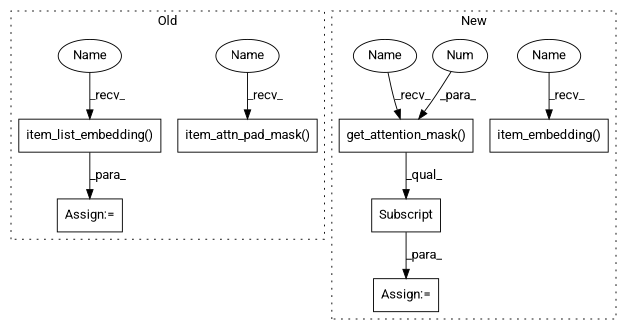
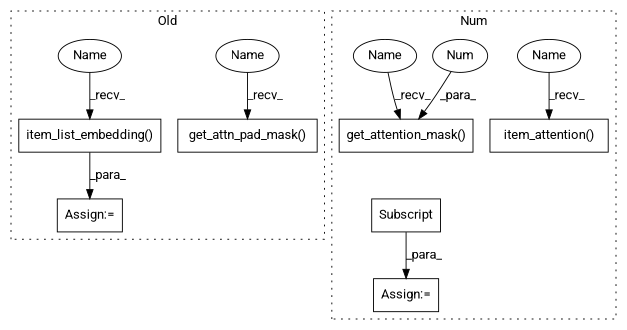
  digraph {
    fontname=Roboto
    node [a=75 fontname=Roboto l=4 shape=box]
    edge [fontname=Roboto]
    n1 [l="25,1" label="item_list_embedding()" s="2468,2523"]
    n2 [a=68 l=3 label="Assign:=" s=3457]
-   n3 [l="23,1" label="item_attn_pad_mask()" s="2771,2856"]
+   n3 [l="23,1" label="get_attn_pad_mask()" s="2771,2856"]
    n4 [a=87 label=Name s=2771 shape=ellipse]
    n5 [a=87 label=Name s=2468 shape=ellipse]
-   n6 [l="20,1" label="item_embedding()" s="4414,4443"]
+   n6 [l="20,1" label="item_attention()" s="4414,4443"]
    n7 [a=63 l="14,0" label=Subscript s="4855,0"]
    n8 [a=76 l=2 label=Num s=4866 shape=ellipse]
    n9 [l="24,1" label="get_attention_mask()" s="4620,4653"]
    n10 [a=68 l=3 label="Assign:=" s=4852]
    n11 [a=87 label=Name s=4414 shape=ellipse]
    n12 [a=87 label=Name s=4620 shape=ellipse]
    subgraph cluster_1 {
      label=Old
      style=dotted
      n1
      n2
      n3
      n4
      n5
    }
    subgraph cluster_2 {
-     label=New
+     label=Num
      style=dotted
      n6
      n7
      n8
      n9
      n10
      n11
      n12
    }
    n1 -> n2 [label=_para_]
    n4 -> n3 [label=_recv_]
    n5 -> n1 [label=_recv_]
    n7 -> n10 [label=_para_]
    n8 -> n9 [label=_para_]
-   n9 -> n7 [label=_qual_]
    n11 -> n6 [label=_recv_]
    n12 -> n9 [label=_recv_]
  }
